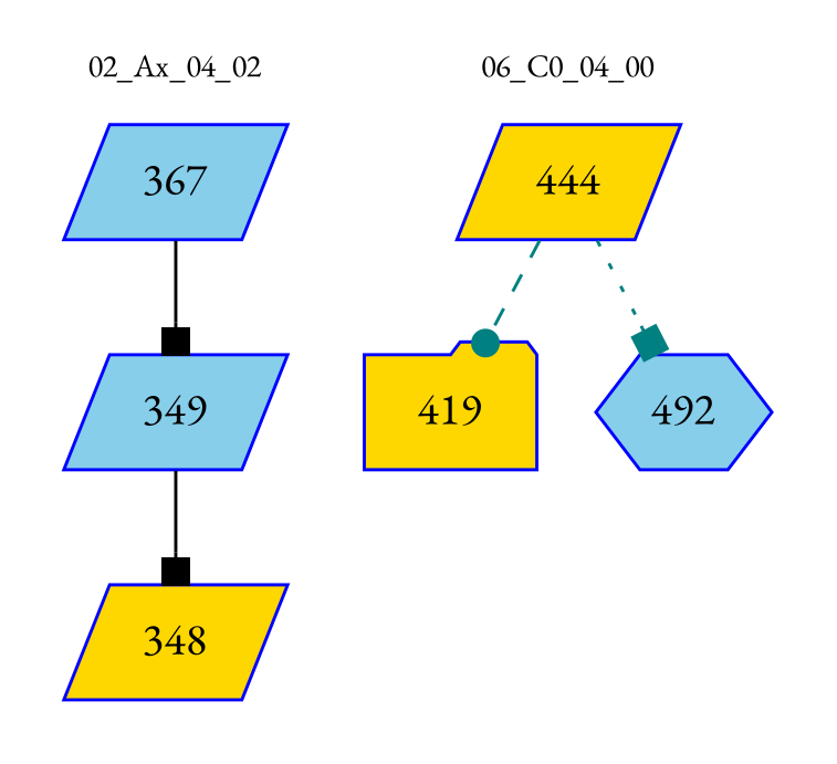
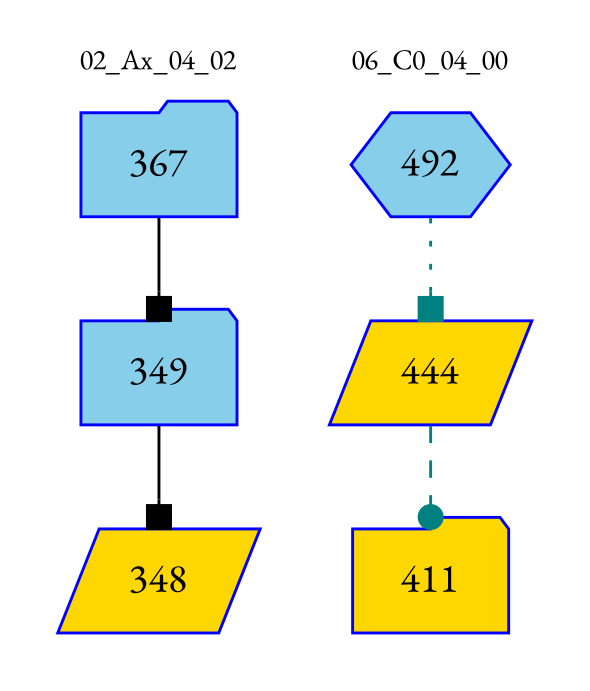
  digraph {
    fontname="EB Garamond"
    node [color=blue fillcolor=skyblue fontname="EB Garamond" shape=parallelogram style=filled]
    edge [arrowhead=box color=black fontname="EB Garamond" style=solid]
-   n1 [label=349]
+   n1 [label=349 shape=folder]
    n2 [fillcolor=gold label=348]
-   n3 [label=367]
+   n3 [label=367 shape=folder]
    n4 [fillcolor=gold label=444]
-   n5 [fillcolor=gold label=419 shape=folder]
+   n5 [fillcolor=gold label=411 shape=folder]
    n6 [label=492 shape=hexagon]
    subgraph cluster_1 {
      color=white
      fontsize=10
      label="02_Ax_04_02"
      n1
      n2
      n3
    }
    subgraph cluster_2 {
      color=white
      fontsize=10
      label="06_C0_04_00"
      n4
      n5
      n6
    }
    n1 -> n2
    n3 -> n1
    n4 -> n5 [arrowhead=dot color=teal style=dashed]
-   n4 -> n6 [color=teal style=dotted]
+   n6 -> n4 [color=teal style=dotted]
  }
